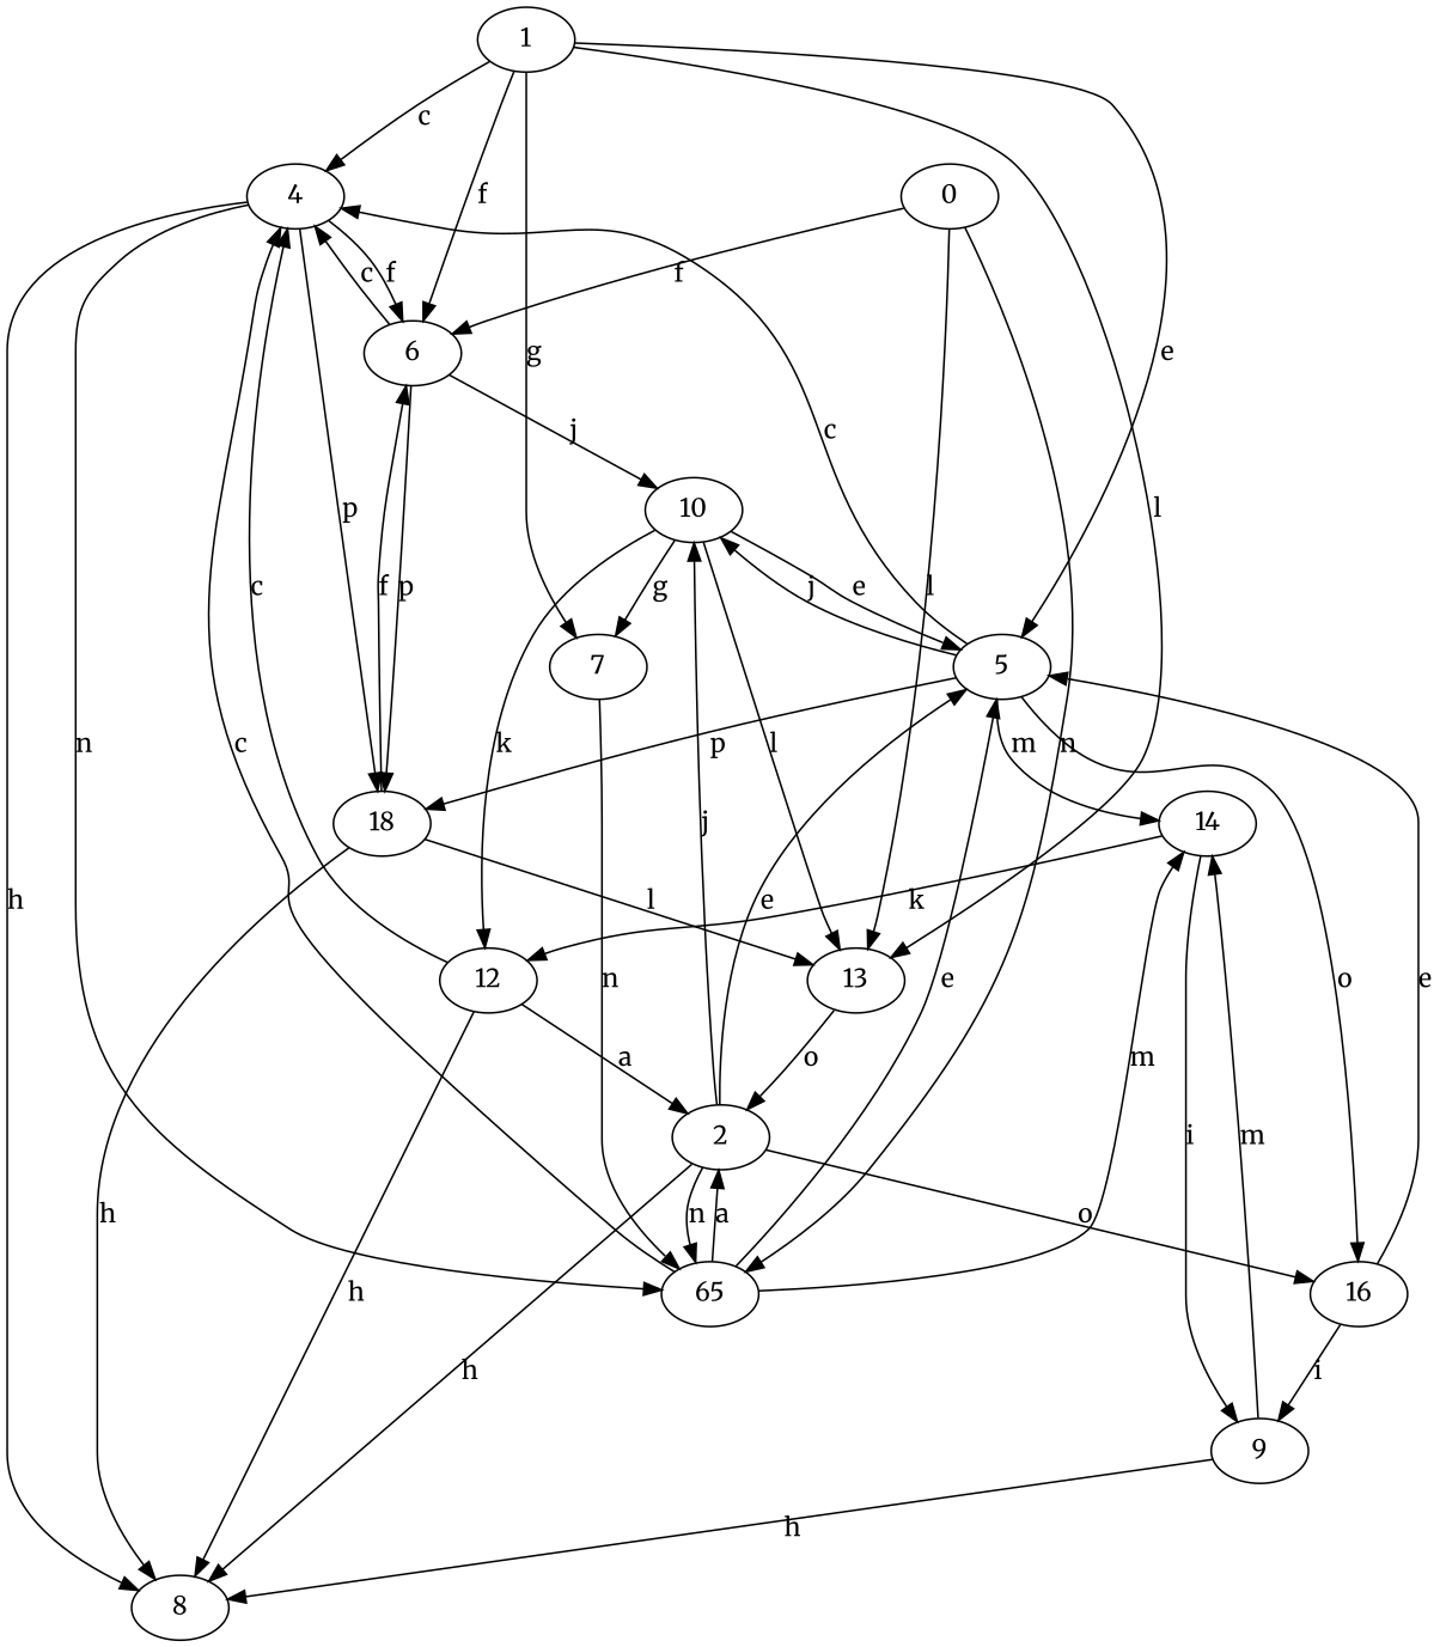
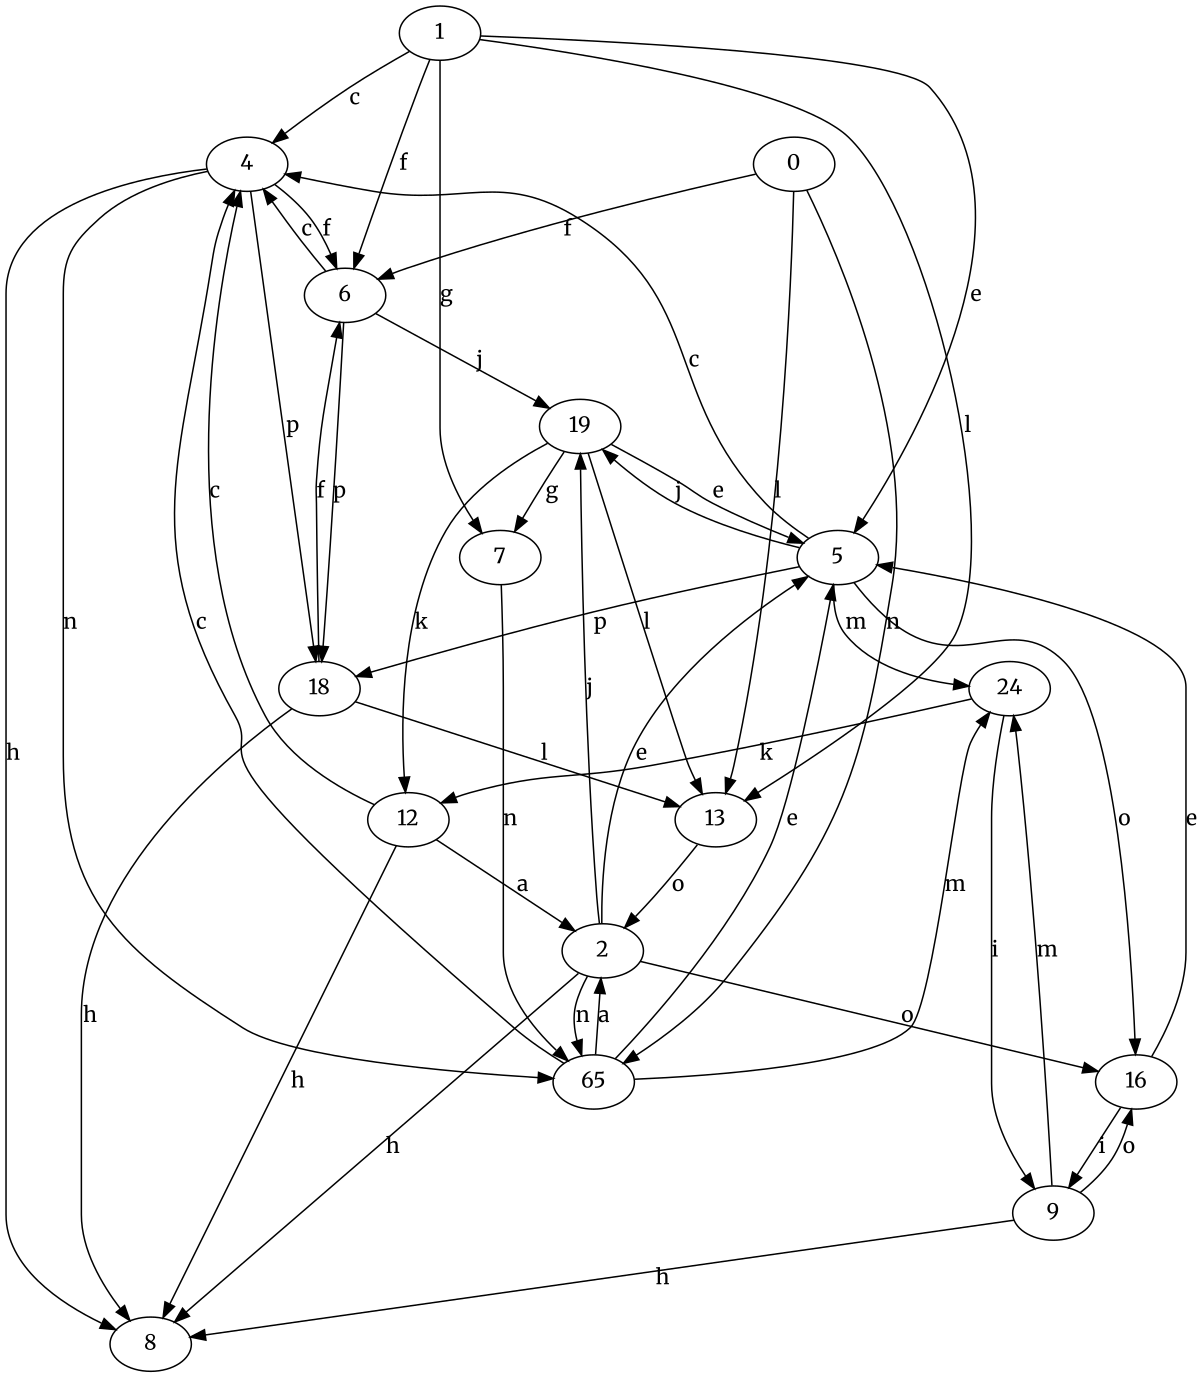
  strict digraph {
    fontname=Merriweather
    node [fontname=Merriweather]
    edge [fontname=Merriweather]
    1
    4
    5
    6
    7
    13
    8
    n8 [label=65]
    n9 [label=18]
-   10
+   10 [label=19]
    16
-   14
+   14 [label=24]
    2
    12
    9
    0
    1 -> 4 [label=c]
    1 -> 5 [label=e]
    1 -> 6 [label=f]
    1 -> 7 [label=g]
    1 -> 13 [label=l]
    4 -> 6 [label=f]
    4 -> 8 [label=h]
    4 -> n8 [label=n]
    4 -> n9 [label=p]
    5 -> 4 [label=c]
    5 -> n9 [label=p]
    5 -> 10 [label=j]
    5 -> 16 [label=o]
    5 -> 14 [label=m]
    6 -> 4 [label=c]
    6 -> n9 [label=p]
    6 -> 10 [label=j]
    7 -> n8 [label=n]
    13 -> 2 [label=o]
    n8 -> 4 [label=c]
    n8 -> 5 [label=e]
    n8 -> 14 [label=m]
    n8 -> 2 [label=a]
    n9 -> 6 [label=f]
    n9 -> 13 [label=l]
    n9 -> 8 [label=h]
    10 -> 5 [label=e]
    10 -> 7 [label=g]
    10 -> 13 [label=l]
    10 -> 12 [label=k]
    16 -> 5 [label=e]
    16 -> 9 [label=i]
    14 -> 12 [label=k]
    14 -> 9 [label=i]
    2 -> 5 [label=e]
    2 -> 8 [label=h]
    2 -> n8 [label=n]
    2 -> 10 [label=j]
    2 -> 16 [label=o]
    12 -> 4 [label=c]
    12 -> 8 [label=h]
    12 -> 2 [label=a]
    9 -> 8 [label=h]
+   9 -> 16 [label=o]
    9 -> 14 [label=m]
    0 -> 6 [label=f]
    0 -> 13 [label=l]
    0 -> n8 [label=n]
  }
